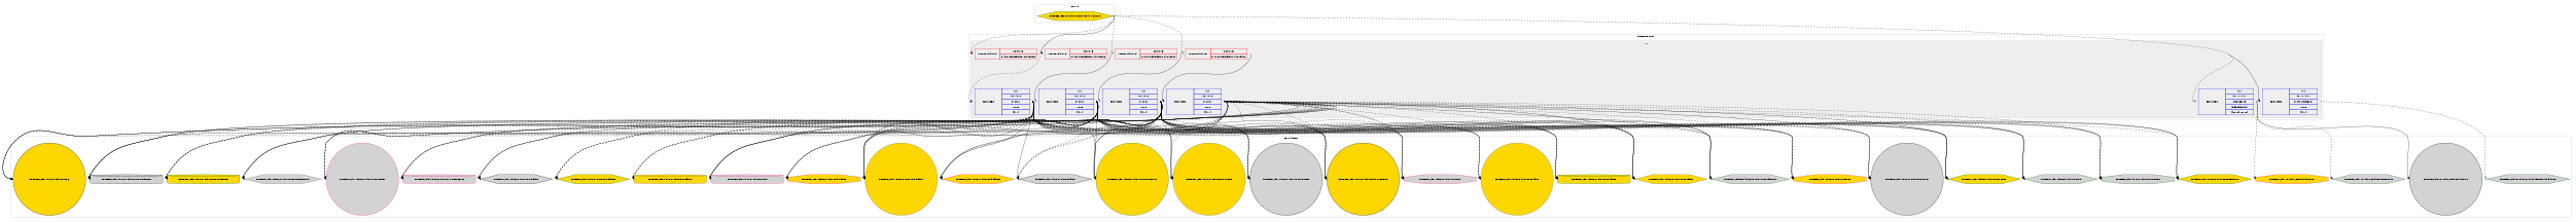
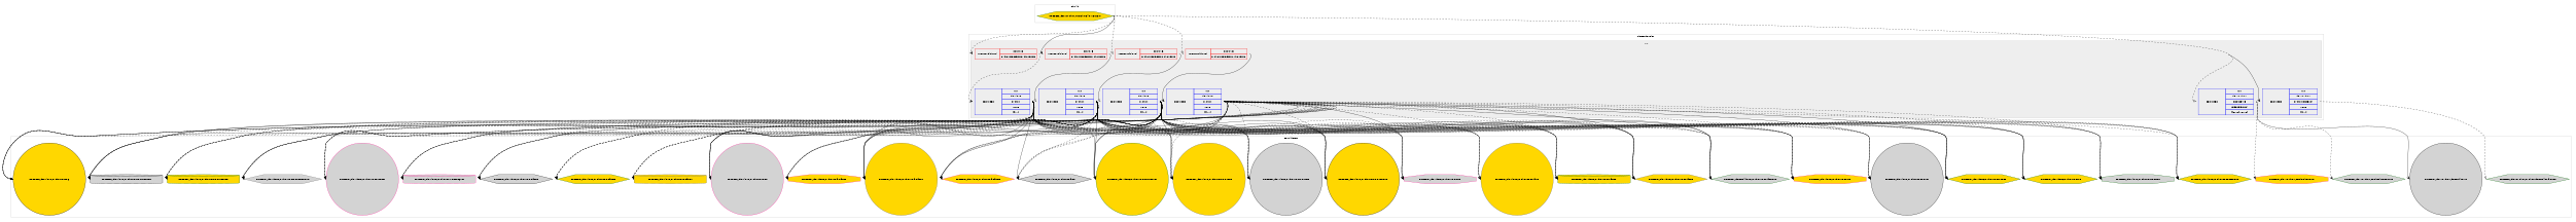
  digraph {
    compound=true
    concentrate=true
    fontname=Helvetica
    fontsize=10
    newrank=true
    rankdir=TB
    ranksep=1.5
    node [color=darkgreen fillcolor=gold fontname=Helvetica fontsize=10 shape=hexagon style=filled]
    edge [arrowhead=vee headport=w style=dashed tailport=e weight=100]
    n1 [label="portage://dev-python/marshmallow-3.22.0" width=4]
    n2 [color=blue label=<<TABLE BORDER="0" CELLBORDER="1" CELLSPACING="0" CELLPADDING="4" WIDTH="220"><TR><TD ROWSPAN="6" CELLPADDING="30">pack_dep</TD></TR><TR><TD WIDTH="110">run</TD></TR><TR><TD>dev-lang</TD></TR><TR><TD>python</TD></TR><TR><TD>none</TD></TR><TR><TD>[[],,,,]</TD></TR></TABLE>> shape=none fillcolor="" style=""]
    n3 [color=red label=<<TABLE BORDER="0" CELLBORDER="1" CELLSPACING="0" CELLPADDING="4"><TR><TD ROWSPAN="3" CELLPADDING="10">use_conditional</TD></TR><TR><TD>positive</TD></TR><TR><TD>python_targets_python3_10</TD></TR></TABLE>> shape=none fillcolor="" style=""]
    n4 [color=blue label=<<TABLE BORDER="0" CELLBORDER="1" CELLSPACING="0" CELLPADDING="4" WIDTH="220"><TR><TD ROWSPAN="6" CELLPADDING="30">pack_dep</TD></TR><TR><TD WIDTH="110">run</TD></TR><TR><TD>dev-lang</TD></TR><TR><TD>python</TD></TR><TR><TD>none</TD></TR><TR><TD>[[],,,,]</TD></TR></TABLE>> shape=none fillcolor="" style=""]
    n5 [color=red label=<<TABLE BORDER="0" CELLBORDER="1" CELLSPACING="0" CELLPADDING="4"><TR><TD ROWSPAN="3" CELLPADDING="10">use_conditional</TD></TR><TR><TD>positive</TD></TR><TR><TD>python_targets_python3_11</TD></TR></TABLE>> shape=none fillcolor="" style=""]
    n6 [color=blue label=<<TABLE BORDER="0" CELLBORDER="1" CELLSPACING="0" CELLPADDING="4" WIDTH="220"><TR><TD ROWSPAN="6" CELLPADDING="30">pack_dep</TD></TR><TR><TD WIDTH="110">run</TD></TR><TR><TD>dev-lang</TD></TR><TR><TD>python</TD></TR><TR><TD>none</TD></TR><TR><TD>[[],,,,]</TD></TR></TABLE>> shape=none fillcolor="" style=""]
    n7 [color=red label=<<TABLE BORDER="0" CELLBORDER="1" CELLSPACING="0" CELLPADDING="4"><TR><TD ROWSPAN="3" CELLPADDING="10">use_conditional</TD></TR><TR><TD>positive</TD></TR><TR><TD>python_targets_python3_12</TD></TR></TABLE>> shape=none fillcolor="" style=""]
    n8 [color=blue label=<<TABLE BORDER="0" CELLBORDER="1" CELLSPACING="0" CELLPADDING="4" WIDTH="220"><TR><TD ROWSPAN="6" CELLPADDING="30">pack_dep</TD></TR><TR><TD WIDTH="110">run</TD></TR><TR><TD>dev-lang</TD></TR><TR><TD>python</TD></TR><TR><TD>none</TD></TR><TR><TD>[[],,,,]</TD></TR></TABLE>> shape=none fillcolor="" style=""]
    n9 [color=red label=<<TABLE BORDER="0" CELLBORDER="1" CELLSPACING="0" CELLPADDING="4"><TR><TD ROWSPAN="3" CELLPADDING="10">use_conditional</TD></TR><TR><TD>positive</TD></TR><TR><TD>python_targets_python3_13</TD></TR></TABLE>> shape=none fillcolor="" style=""]
    n10 [color=blue label=<<TABLE BORDER="0" CELLBORDER="1" CELLSPACING="0" CELLPADDING="4" WIDTH="220"><TR><TD ROWSPAN="6" CELLPADDING="30">pack_dep</TD></TR><TR><TD WIDTH="110">run</TD></TR><TR><TD>dev-python</TD></TR><TR><TD>packaging</TD></TR><TR><TD>greaterequal</TD></TR><TR><TD>[[17,0],,,17.0]</TD></TR></TABLE>> shape=none fillcolor="" style=""]
    n11 [color=blue label=<<TABLE BORDER="0" CELLBORDER="1" CELLSPACING="0" CELLPADDING="4" WIDTH="220"><TR><TD ROWSPAN="6" CELLPADDING="30">pack_dep</TD></TR><TR><TD WIDTH="110">run</TD></TR><TR><TD>dev-python</TD></TR><TR><TD>python-dateutil</TD></TR><TR><TD>none</TD></TR><TR><TD>[[],,,,]</TD></TR></TABLE>> shape=none fillcolor="" style=""]
    n12 [color=deeppink fillcolor=lightgrey label="portage://dev-lang/python-3.13.0_rc2" shape=circle width=4]
    n13 [color=gray40 fillcolor=lightgrey label="portage://dev-lang/python-3.13.0_rc1_p3-r1" width=4]
    n14 [label="portage://dev-lang/python-3.13.0_rc1_p3" shape=cylinder width=4]
    n15 [color=black fillcolor=lightgrey label="portage://dev-lang/python-3.13.0_rc1_p2" shape=cylinder width=4]
    n16 [color=black label="portage://dev-lang/python-3.12.6" shape=circle width=4]
    n17 [label="portage://dev-lang/python-3.12.5_p1-r1" width=4]
    n18 [fillcolor=lightgrey label="portage://dev-lang/python-3.12.5_p1" shape=octagon width=4]
-   n19 [fillcolor=lightgrey label="portage://dev-lang/python-3.12.5" width=4]
+   n19 [label="portage://dev-lang/python-3.12.5" width=4]
    n20 [label="portage://dev-lang/python-3.12.4_p3" width=4]
    n21 [color=black fillcolor=lightgrey label="portage://dev-lang/python-3.12.3-r1" shape=circle width=4]
    n22 [color=deeppink label="portage://dev-lang/python-3.11.10" shape=octagon width=4]
    n23 [fillcolor=lightgrey label="portage://dateutil-lang/python-3.11.9_p2-r1" width=4]
    n24 [color=gray40 label="portage://dev-lang/python-3.11.9_p2" width=4]
    n25 [label="portage://dev-lang/python-3.11.9_p1" shape=cylinder width=4]
    n26 [color=gray40 label="portage://dev-lang/python-3.11.9-r1" shape=circle width=4]
    n27 [color=deeppink fillcolor=lightgrey label="portage://dev-lang/python-3.10.15" shape=octagon width=4]
    n28 [color=black label="portage://dev-lang/python-3.10.14_p3-r1" shape=circle width=4]
    n29 [color=black fillcolor=lightgrey label="portage://dev-lang/python-3.10.14_p3" shape=circle width=4]
    n30 [color=gray40 label="portage://dev-lang/python-3.10.14_p2" shape=circle width=4]
    n31 [label="portage://dev-lang/python-3.10.14_p1-r1" shape=circle width=4]
    n32 [color=black fillcolor=lightgrey label="portage://dev-lang/python-3.9.20" width=4]
    n33 [color=deeppink label="portage://dev-lang/python-3.9.19_p5" width=4]
    n34 [color=gray40 label="portage://dev-lang/python-3.9.19_p4" shape=circle width=4]
    n35 [color=deeppink label="portage://dev-lang/python-3.9.19_p3" shape=octagon width=4]
-   n36 [color=deeppink fillcolor=lightgrey label="portage://dev-lang/python-3.8.20" shape=cylinder width=4]
+   n36 [color=deeppink fillcolor=lightgrey label="portage://dev-lang/python-3.8.20" shape=circle width=4]
    n37 [color=gray40 label="portage://dev-lang/python-3.8.19_p4" shape=cylinder width=4]
    n38 [label="portage://dev-lang/python-3.8.19_p3" width=4]
    n39 [color=black fillcolor=lightgrey label="portage://dev-lang/python-3.8.19_p2" width=4]
    n40 [color=deeppink fillcolor=lightgrey label="portage://dev-lang/python-2.7.18_p16-r2" shape=cylinder width=4]
    n41 [color=deeppink label="portage://dev-python/packaging-24.1" shape=octagon width=4]
-   n42 [color=black fillcolor=lightgrey label="portage://dev-python/packaging-24.0" shape=circle width=4]
+   n42 [color=black fillcolor=lightgrey label="portage://dev-python/dateutil-24.0" shape=circle width=4]
    n43 [fillcolor=lightgrey label="portage://dev-python/packaging-23.2-r1" width=4]
    n44 [fillcolor=lightgrey label="portage://dev-python/python-dateutil-2.9.0_p0" width=4]
    subgraph cluster_1 {
      color=gray
      label=<<i>dependencies</i>>
      subgraph cluster_2 {
        color=gray
        fillcolor="#eeeeee"
        label=<<i>compile</i>>
        style=filled
      }
      subgraph cluster_3 {
        color=gray
        fillcolor="#eeeeee"
        label=<<i>compile and run</i>>
        style=filled
      }
      subgraph cluster_4 {
        color=gray
        fillcolor="#eeeeee"
        label=<<i>run</i>>
        style=filled
        subgraph sub_5 {
          color=gray
          fillcolor="#eeeeee"
          label=<<i>run</i>>
          style=filled
          n3
          subgraph sub_6 {
            color=gray
            fillcolor="#eeeeee"
            label=<<i>run</i>>
            style=filled
            n2
          }
        }
        subgraph sub_7 {
          color=gray
          fillcolor="#eeeeee"
          label=<<i>run</i>>
          style=filled
          n5
          subgraph sub_8 {
            color=gray
            fillcolor="#eeeeee"
            label=<<i>run</i>>
            style=filled
            n4
          }
        }
        subgraph sub_9 {
          color=gray
          fillcolor="#eeeeee"
          label=<<i>run</i>>
          style=filled
          n7
          subgraph sub_10 {
            color=gray
            fillcolor="#eeeeee"
            label=<<i>run</i>>
            style=filled
            n6
          }
        }
        subgraph sub_11 {
          color=gray
          fillcolor="#eeeeee"
          label=<<i>run</i>>
          style=filled
          n9
          subgraph sub_12 {
            color=gray
            fillcolor="#eeeeee"
            label=<<i>run</i>>
            style=filled
            n8
          }
        }
        subgraph sub_13 {
          color=gray
          fillcolor="#eeeeee"
          label=<<i>run</i>>
          style=filled
          n10
        }
        subgraph sub_14 {
          color=gray
          fillcolor="#eeeeee"
          label=<<i>run</i>>
          style=filled
          n11
        }
      }
    }
    subgraph cluster_15 {
      color=gray
      label=<<i>ebuild</i>>
      n1
    }
    subgraph cluster_16 {
      color=gray
      label=<<i>candidates</i>>
      rank=same
      subgraph sub_17 {
        color=black
        label=<<i>candidates</i>>
        nodesep=1
        rank=same
        n12
        n13
        n14
        n15
        n16
        n17
        n18
        n19
        n20
        n21
        n22
        n23
        n24
        n25
        n26
        n27
        n28
        n29
        n30
        n31
        n32
        n33
        n34
        n35
        n36
        n37
        n38
        n39
        n40
      }
      subgraph sub_18 {
        color=black
        label=<<i>candidates</i>>
        nodesep=1
        rank=same
        n12
        n13
        n14
        n15
        n16
        n17
        n18
        n19
        n20
        n21
        n22
        n23
        n24
        n25
        n26
        n27
        n28
        n29
        n30
        n31
        n32
        n33
        n34
        n35
        n36
        n37
        n38
        n39
        n40
      }
      subgraph sub_19 {
        color=black
        label=<<i>candidates</i>>
        nodesep=1
        rank=same
        n12
        n13
        n14
        n15
        n16
        n17
        n18
        n19
        n20
        n21
        n22
        n23
        n24
        n25
        n26
        n27
        n28
        n29
        n30
        n31
        n32
        n33
        n34
        n35
        n36
        n37
        n38
        n39
        n40
      }
      subgraph sub_20 {
        color=black
        label=<<i>candidates</i>>
        nodesep=1
        rank=same
        n12
        n13
        n14
        n15
        n16
        n17
        n18
        n19
        n20
        n21
        n22
        n23
        n24
        n25
        n26
        n27
        n28
        n29
        n30
        n31
        n32
        n33
        n34
        n35
        n36
        n37
        n38
        n39
        n40
      }
      subgraph sub_21 {
        color=black
        label=<<i>candidates</i>>
        nodesep=1
        rank=same
        n41
        n42
        n43
      }
      subgraph sub_22 {
        color=black
        label=<<i>candidates</i>>
        nodesep=1
        rank=same
        n44
      }
    }
    n1 -> n3 [arrowhead=onormal weight=20]
    n1 -> n5 [arrowhead=onormal weight=20]
    n1 -> n7 [arrowhead=normal style=solid weight=20]
    n1 -> n9 [weight=20]
    n1 -> n10 [arrowhead=onormal weight=20]
    n1 -> n11 [style=solid weight=20]
    n2 -> n12 [arrowhead=normal style=solid]
    n2 -> n13
    n2 -> n14 [arrowhead=onormal]
    n2 -> n15
    n2 -> n16 [arrowhead=onormal style=solid]
    n2 -> n17 [arrowhead=normal]
    n2 -> n18
    n2 -> n19
    n2 -> n20 [arrowhead=onormal style=solid]
    n2 -> n21 [arrowhead=onormal style=solid]
    n2 -> n22 [arrowhead=normal]
    n2 -> n23 [style=solid]
    n2 -> n24 [arrowhead=onormal style=solid]
    n2 -> n25 [arrowhead=normal]
    n2 -> n26 [arrowhead=onormal]
    n2 -> n27 [style=solid]
    n2 -> n28 [arrowhead=onormal]
    n2 -> n29 [arrowhead=onormal]
    n2 -> n30
    n2 -> n31 [arrowhead=onormal style=solid]
    n2 -> n32
    n2 -> n33 [arrowhead=onormal style=solid]
    n2 -> n34 [style=solid]
    n2 -> n35
    n2 -> n36 [arrowhead=normal style=solid]
    n2 -> n37 [arrowhead=onormal]
    n2 -> n38 [arrowhead=onormal]
    n2 -> n39 [style=solid]
    n2 -> n40 [arrowhead=onormal]
    n3 -> n2 [style=solid weight=20]
    n4 -> n12 [arrowhead=onormal]
    n4 -> n13 [arrowhead=normal style=solid]
    n4 -> n14 [arrowhead=onormal]
    n4 -> n15 [arrowhead=normal style=solid]
    n4 -> n16 [arrowhead=normal style=solid]
    n4 -> n17
    n4 -> n18
    n4 -> n19 [style=solid]
    n4 -> n20 [arrowhead=normal]
    n4 -> n21 [arrowhead=normal]
    n4 -> n22 [arrowhead=onormal style=solid]
    n4 -> n23 [arrowhead=onormal style=solid]
    n4 -> n24 [style=solid]
    n4 -> n25 [style=solid]
    n4 -> n26 [arrowhead=onormal style=solid]
    n4 -> n27 [arrowhead=onormal]
    n4 -> n28 [style=solid]
    n4 -> n29 [style=solid]
    n4 -> n30 [arrowhead=onormal style=solid]
    n4 -> n31 [style=solid]
    n4 -> n32 [arrowhead=normal]
    n4 -> n33 [arrowhead=normal]
    n4 -> n34 [arrowhead=normal style=solid]
    n4 -> n35 [style=solid]
    n4 -> n36 [arrowhead=onormal style=solid]
    n4 -> n37 [arrowhead=normal]
    n4 -> n38
    n4 -> n39
    n4 -> n40 [style=solid]
    n5 -> n4 [arrowhead=onormal style=solid weight=20]
    n6 -> n12 [arrowhead=normal]
    n6 -> n13
    n6 -> n14 [style=solid]
    n6 -> n15 [style=solid]
    n6 -> n16 [arrowhead=normal]
    n6 -> n17 [style=solid]
    n6 -> n18 [arrowhead=onormal style=solid]
    n6 -> n19 [style=solid]
    n6 -> n20 [style=solid]
    n6 -> n21
    n6 -> n22 [arrowhead=onormal]
    n6 -> n23 [arrowhead=onormal style=solid]
    n6 -> n24 [arrowhead=normal style=solid]
    n6 -> n25
    n6 -> n26 [arrowhead=onormal]
    n6 -> n27
    n6 -> n28 [style=solid]
    n6 -> n29 [arrowhead=normal]
    n6 -> n30 [arrowhead=normal style=solid]
    n6 -> n31 [arrowhead=onormal style=solid]
    n6 -> n32 [arrowhead=onormal]
    n6 -> n33 [arrowhead=normal]
    n6 -> n34 [style=solid]
    n6 -> n35 [arrowhead=onormal]
    n6 -> n36 [arrowhead=onormal style=solid]
    n6 -> n37 [arrowhead=onormal]
    n6 -> n38
    n6 -> n39
    n6 -> n40 [arrowhead=normal]
    n7 -> n6 [arrowhead=onormal style=solid weight=20]
    n8 -> n12
    n8 -> n13 [arrowhead=normal style=solid]
    n8 -> n14 [arrowhead=normal]
    n8 -> n15 [arrowhead=normal style=solid]
    n8 -> n16 [arrowhead=normal]
    n8 -> n17 [arrowhead=normal]
    n8 -> n18
    n8 -> n19
    n8 -> n20 [style=solid]
    n8 -> n21 [arrowhead=onormal]
    n8 -> n22 [style=solid]
    n8 -> n23 [arrowhead=onormal]
    n8 -> n24
    n8 -> n25 [arrowhead=normal style=solid]
    n8 -> n26
    n8 -> n27 [style=solid]
    n8 -> n28 [arrowhead=onormal style=solid]
    n8 -> n29 [arrowhead=normal style=solid]
    n8 -> n30
    n8 -> n31 [arrowhead=onormal style=solid]
    n8 -> n32 [style=solid]
    n8 -> n33 [arrowhead=onormal style=solid]
    n8 -> n34 [arrowhead=onormal style=solid]
    n8 -> n35 [arrowhead=onormal]
    n8 -> n36 [arrowhead=onormal]
    n8 -> n37 [arrowhead=onormal]
    n8 -> n38
    n8 -> n39
    n8 -> n40 [arrowhead=normal]
    n9 -> n8 [weight=20]
    n10 -> n41 [arrowhead=normal]
    n10 -> n42 [style=solid]
    n10 -> n43
    n11 -> n44 [arrowhead=onormal]
  }
